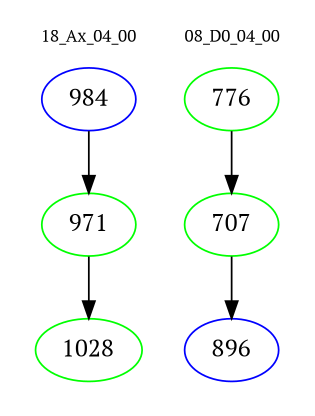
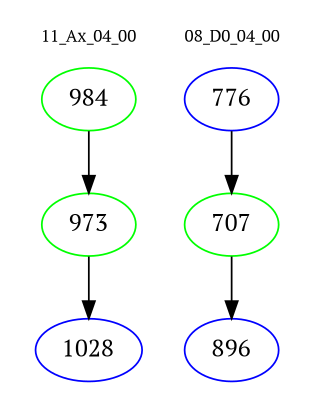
  digraph {
    fontname="PT Serif"
    node [color=green fontname="PT Serif"]
    edge [color=black fontname="PT Serif"]
-   n1 [color=blue label=984]
-   n2 [label=971]
-   n3 [label=1028]
-   n4 [label=776]
+   n1 [label=984]
+   n2 [label=973]
+   n3 [color=blue label=1028]
+   n4 [color=blue label=776]
    n5 [label=707]
    n6 [color=blue label=896]
    subgraph cluster_1 {
      color=white
      fontsize=10
-     label="18_Ax_04_00"
+     label="11_Ax_04_00"
      n1
      n2
      n3
    }
    subgraph cluster_2 {
      color=white
      fontsize=10
      label="08_D0_04_00"
      n4
      n5
      n6
    }
    n1 -> n2
    n2 -> n3
    n4 -> n5
    n5 -> n6
  }
